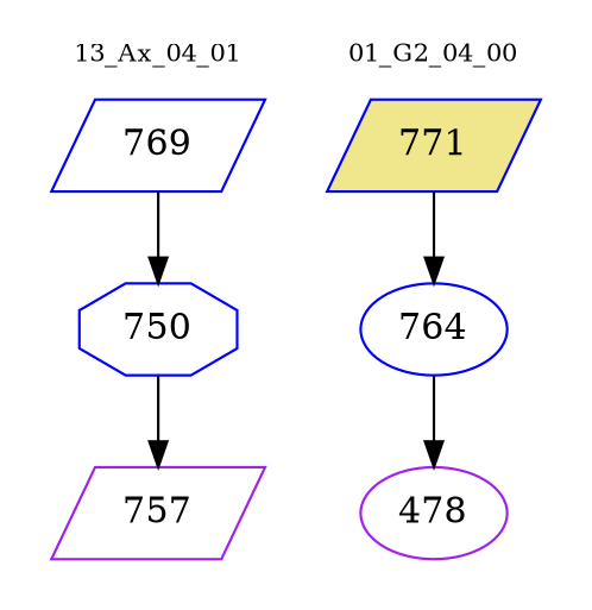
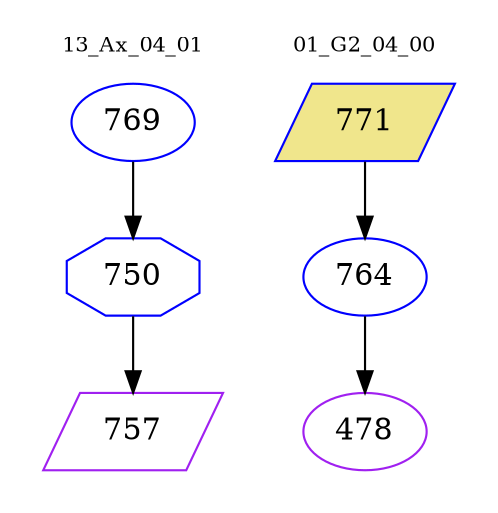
  digraph {
    node [color=blue fillcolor=white shape=parallelogram style=filled]
    edge [color=black]
-   n1 [label=769]
+   n1 [label=769 shape=ellipse]
    n2 [label=750 shape=octagon]
    n3 [color=purple label=757]
    n4 [fillcolor=khaki label=771]
    n5 [label=764 shape=ellipse]
    n6 [color=purple label=478 shape=ellipse]
    subgraph cluster_1 {
      color=white
      fontsize=10
      label="13_Ax_04_01"
      n1
      n2
      n3
    }
    subgraph cluster_2 {
      color=white
      fontsize=10
      label="01_G2_04_00"
      n4
      n5
      n6
    }
    n1 -> n2
    n2 -> n3
    n4 -> n5
    n5 -> n6
  }
